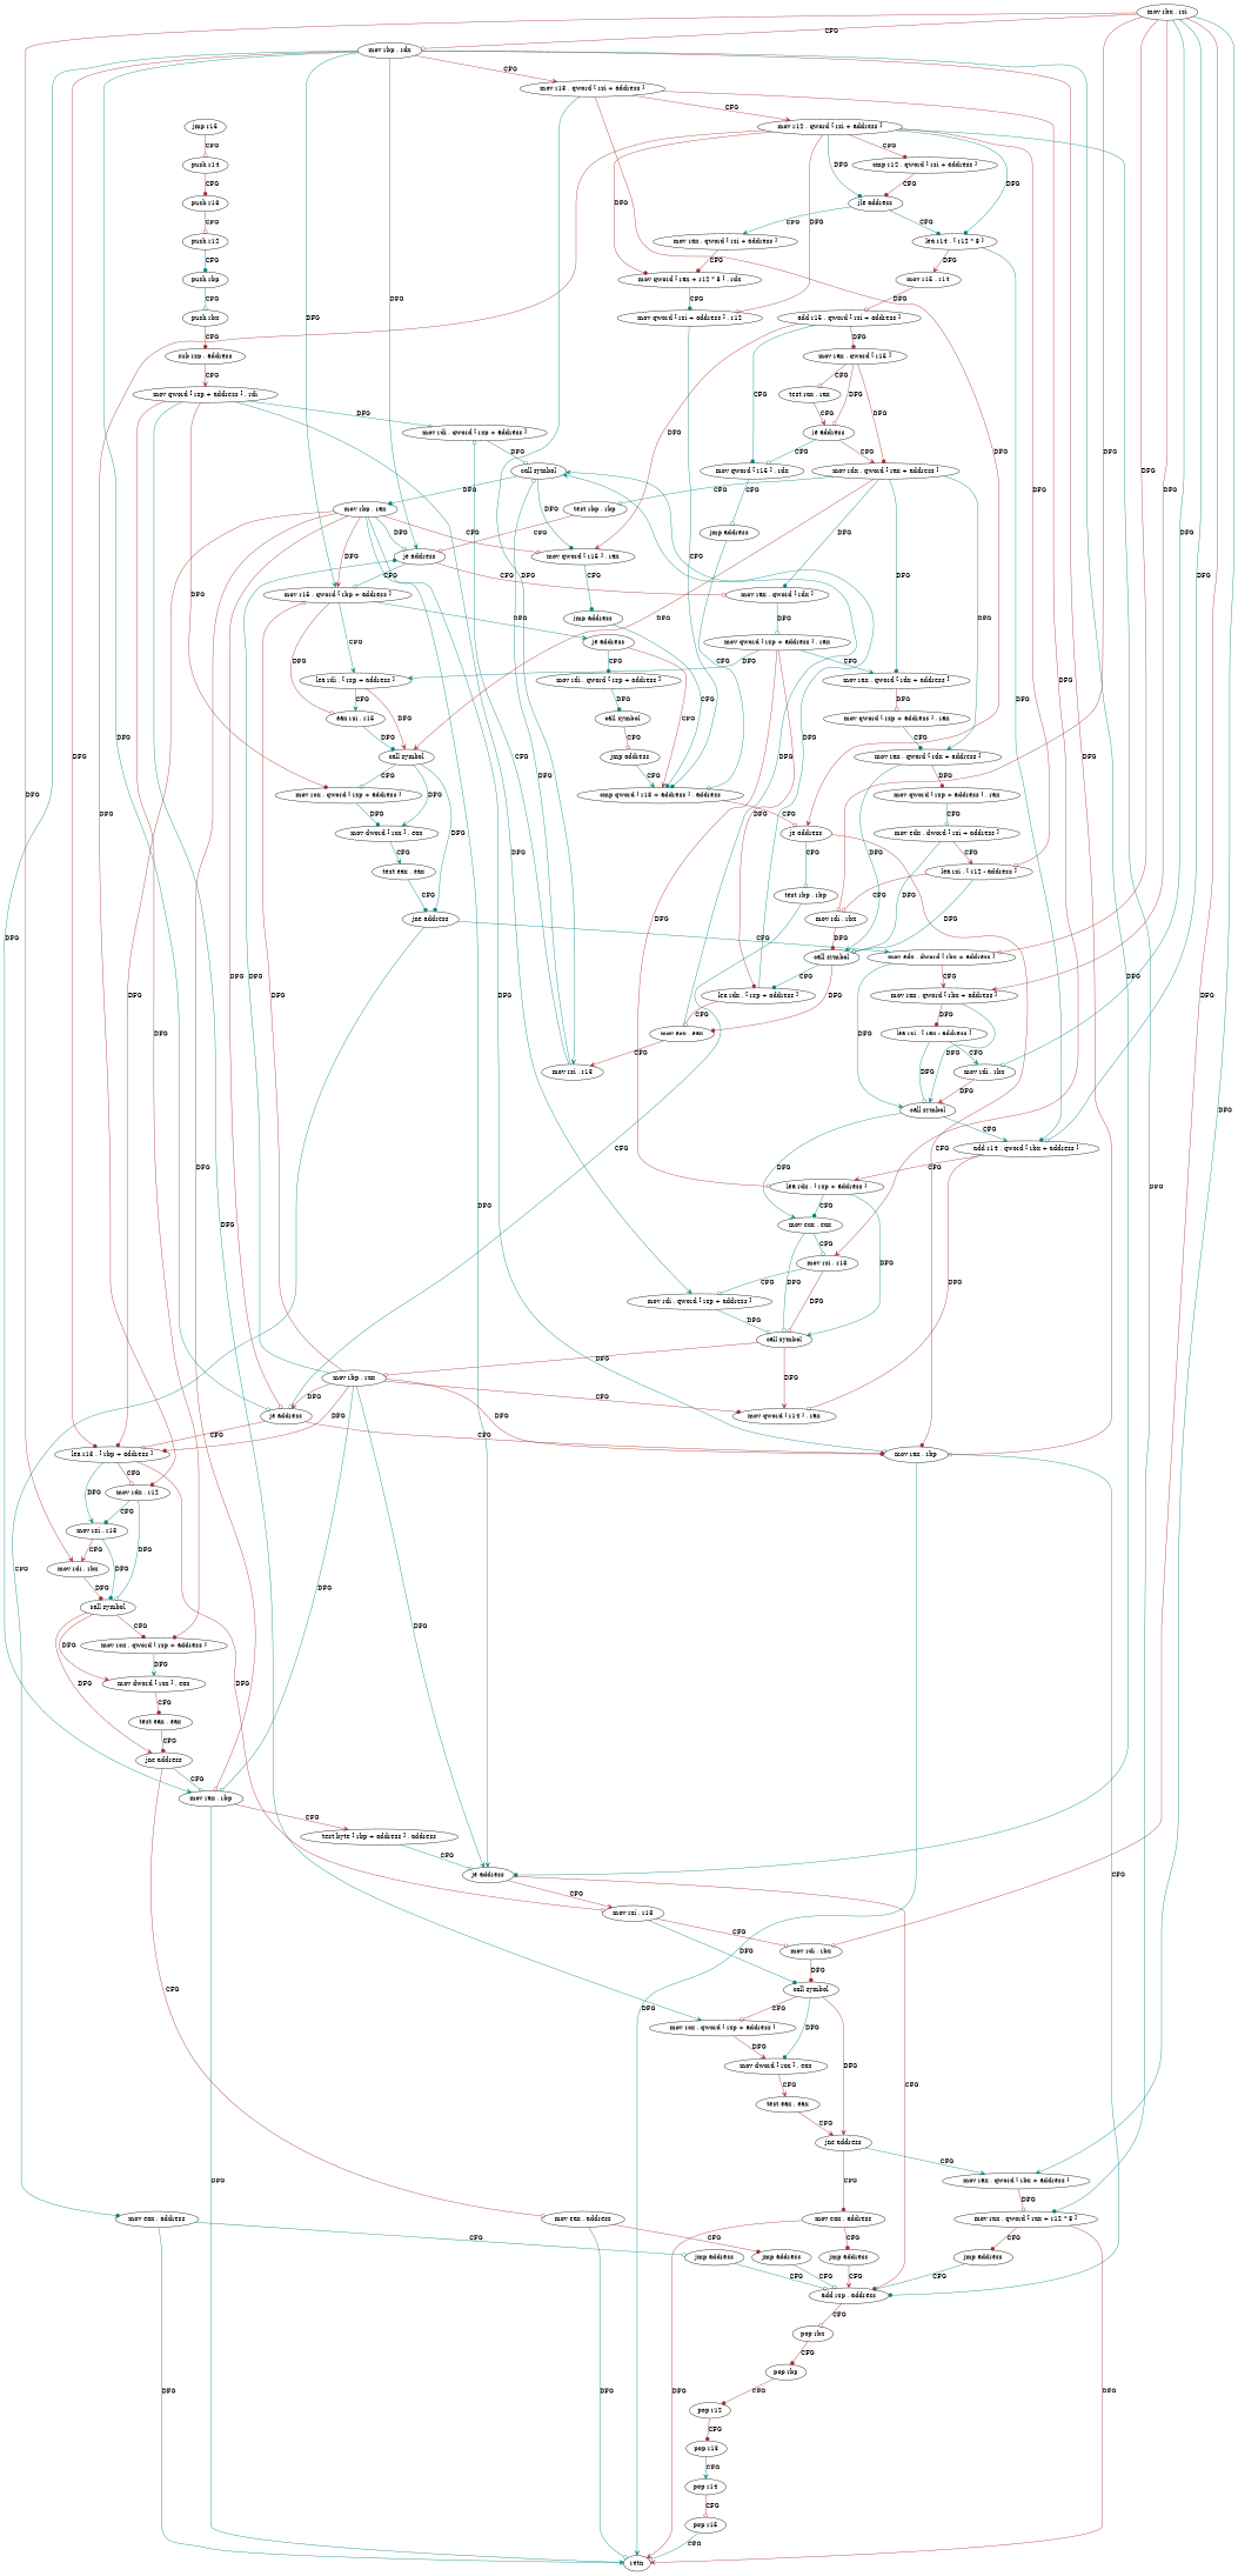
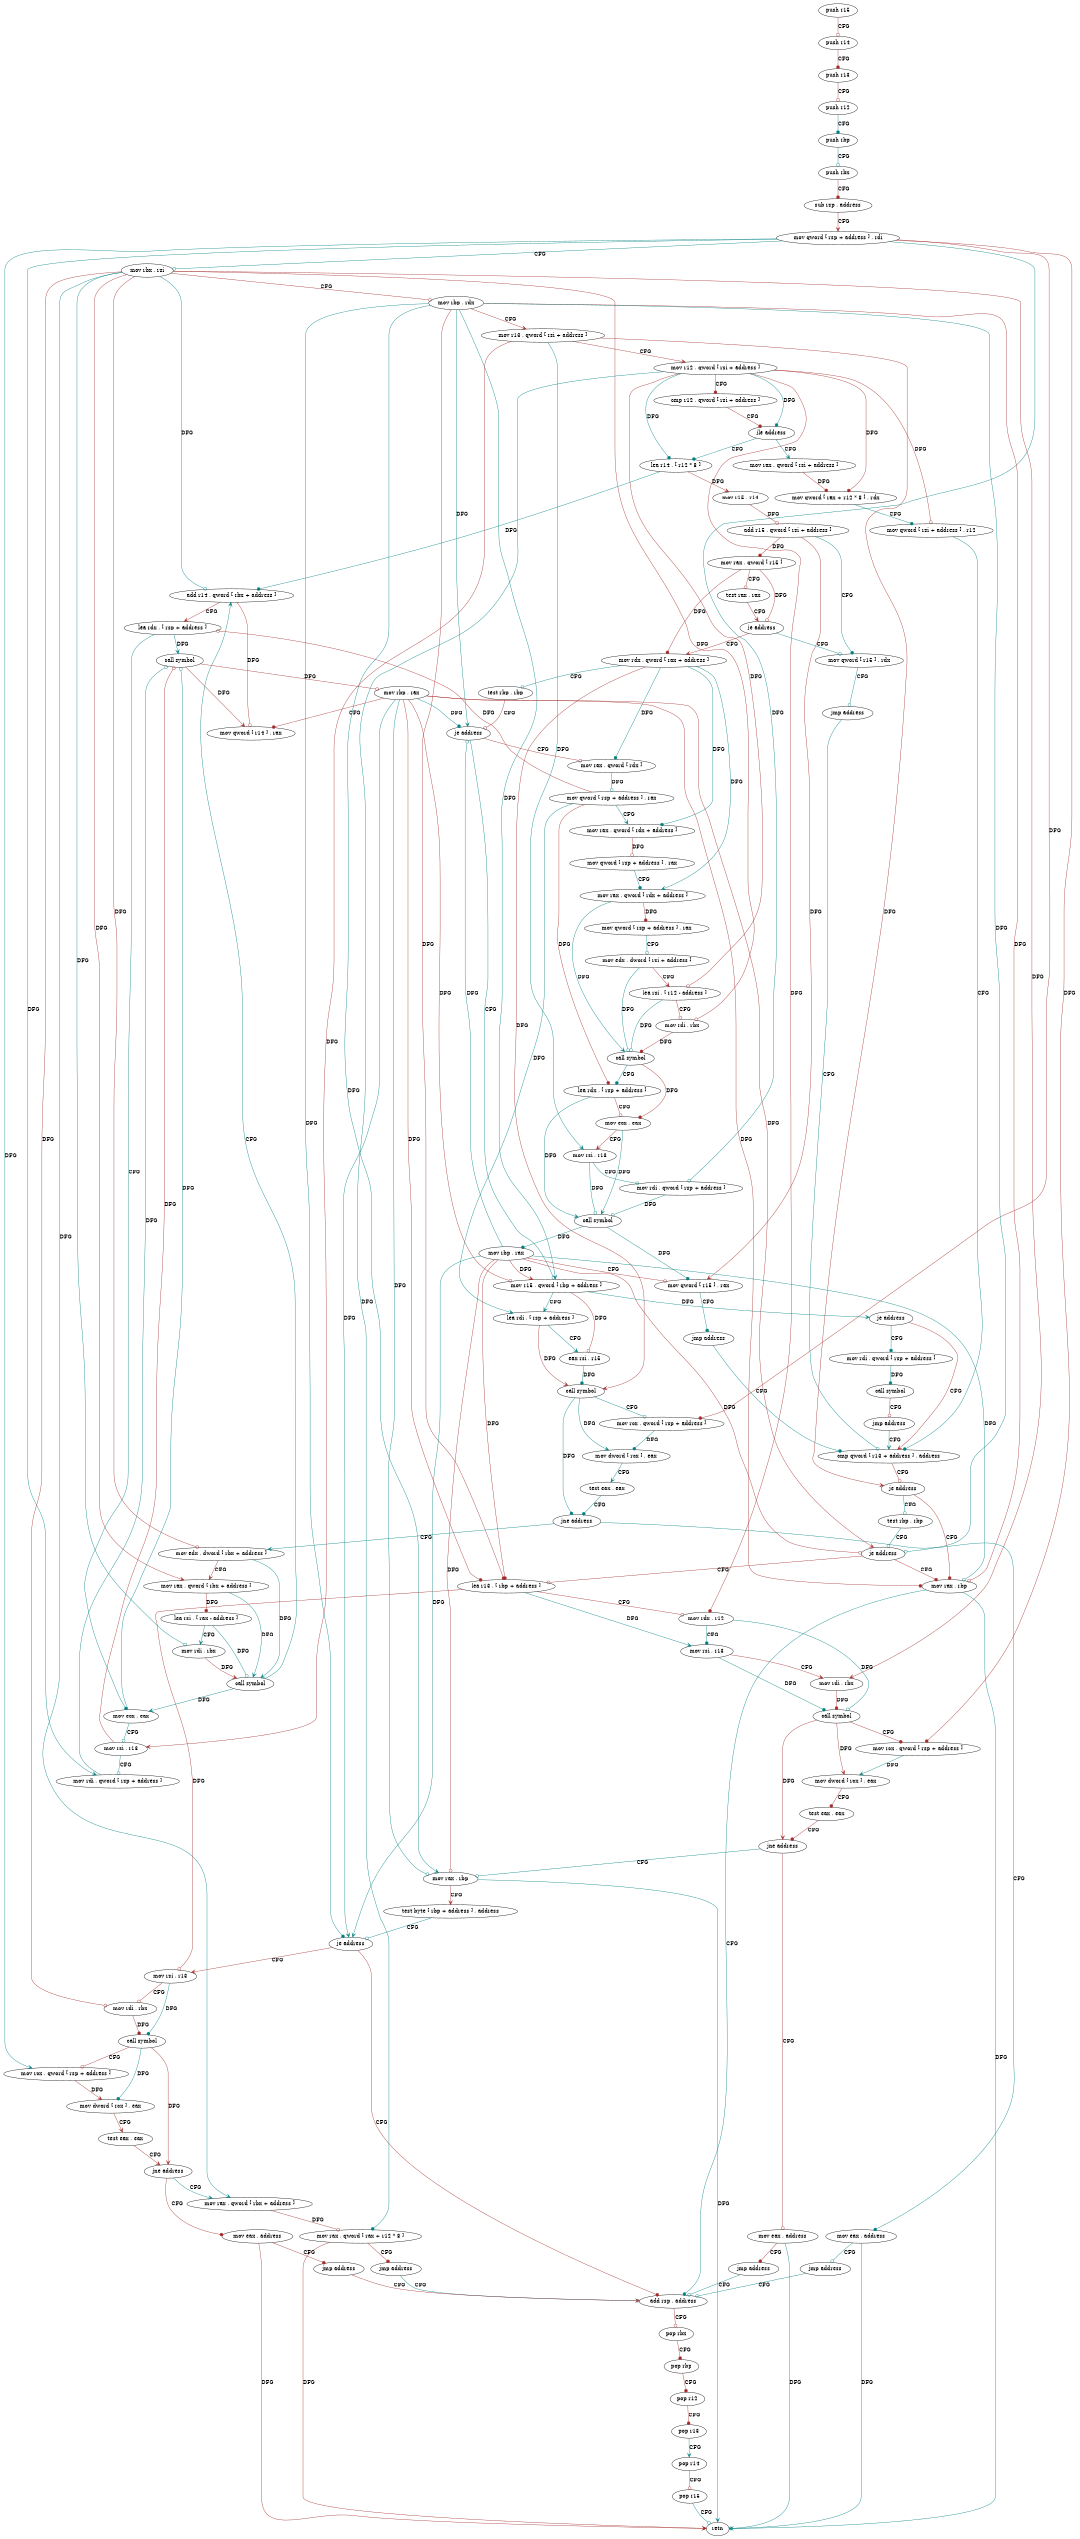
  digraph {
    edge [arrowhead=odot color=brown]
-   n1 [label="jmp r15"]
+   n1 [label="push r15"]
    n2 [label="push r14"]
    n3 [label="push r13"]
    n4 [label="push r12"]
    n5 [label="push rbp"]
    n6 [label="push rbx"]
    n7 [label="sub rsp , address"]
    n8 [label="mov qword [ rsp + address ] , rdi"]
    n9 [label="mov rbx , rsi"]
    n10 [label="mov rdi , qword [ rsp + address ]"]
    n11 [label="mov rcx , qword [ rsp + address ]"]
    n12 [label="mov rcx , qword [ rsp + address ]"]
    n13 [label="mov rdi , qword [ rsp + address ]"]
    n14 [label="mov rcx , qword [ rsp + address ]"]
    n15 [label="mov rbp , rdx"]
    n16 [label="mov rdi , rbx"]
    n17 [label="mov edx , dword [ rbx + address ]"]
    n18 [label="mov rdi , rbx"]
    n19 [label="mov rax , qword [ rbx + address ]"]
    n20 [label="mov rdi , rbx"]
    n21 [label="add r14 , qword [ rbx + address ]"]
    n22 [label="mov rdi , rbx"]
    n23 [label="mov rax , qword [ rbx + address ]"]
    n24 [label="call symbol"]
    n25 [label="mov dword [ rcx ] , eax"]
    n26 [label="mov dword [ rcx ] , eax"]
    n27 [label="call symbol"]
    n28 [label="mov dword [ rcx ] , eax"]
    n29 [label="mov r13 , qword [ rsi + address ]"]
    n30 [label="je address"]
    n31 [label="mov r15 , qword [ rbp + address ]"]
    n32 [label="mov rax , rbp"]
    n33 [label="je address"]
    n34 [label="lea r13 , [ rbp + address ]"]
    n35 [label="mov rax , rbp"]
    n36 [label="je address"]
    n37 [label="call symbol"]
    n38 [label="call symbol"]
    n39 [label="call symbol"]
    n40 [label="lea rsi , [ rax - address ]"]
    n41 [label="lea rdx , [ rsp + address ]"]
    n42 [label="mov qword [ r14 ] , rax"]
    n43 [label="call symbol"]
    n44 [label="mov rax , qword [ rax + r12 * 8 ]"]
    n45 [label="mov r12 , qword [ rsi + address ]"]
    n46 [label="je address"]
    n47 [label="mov rsi , r13"]
    n48 [label="mov rsi , r13"]
    n49 [label="mov rax , qword [ rdx ]"]
    n50 [label="lea rdi , [ rsp + address ]"]
    n51 [label="eax rsi , r15"]
    n52 [label="je address"]
    n53 [label="add rsp , address"]
    n54 [label=retn]
    n55 [label="mov rdx , r12"]
    n56 [label="mov rsi , r13"]
    n57 [label="mov rsi , r13"]
    n58 [label="test byte [ rbp + address ] , address"]
    n59 [label="cmp r12 , qword [ rsi + address ]"]
    n60 [label="jle address"]
    n61 [label="lea r14 , [ r12 * 8 ]"]
    n62 [label="mov qword [ rax + r12 * 8 ] , rdx"]
    n63 [label="mov qword [ rsi + address ] , r12"]
    n64 [label="lea rsi , [ r12 - address ]"]
    n65 [label="test rbp , rbp"]
    n66 [label="mov rax , qword [ rsi + address ]"]
    n67 [label="mov r15 , r14"]
    n68 [label="cmp qword [ r13 + address ] , address"]
    n69 [label="jmp address"]
    n70 [label="add r15 , qword [ rsi + address ]"]
    n71 [label="mov rax , qword [ r15 ]"]
    n72 [label="mov qword [ r15 ] , rdx"]
    n73 [label="mov qword [ r15 ] , rax"]
    n74 [label="test rax , rax"]
    n75 [label="je address"]
    n76 [label="mov rdx , qword [ rax + address ]"]
    n77 [label="jmp address"]
    n78 [label="jmp address"]
    n79 [label="test rbp , rbp"]
    n80 [label="mov rax , qword [ rdx + address ]"]
    n81 [label="mov rax , qword [ rdx + address ]"]
    n82 [label="call symbol"]
    n83 [label="mov qword [ rsp + address ] , rax"]
    n84 [label="mov qword [ rsp + address ] , rax"]
    n85 [label="mov qword [ rsp + address ] , rax"]
    n86 [label="jne address"]
    n87 [label="lea rdx , [ rsp + address ]"]
    n88 [label="mov rdi , qword [ rsp + address ]"]
    n89 [label="pop rbx"]
    n90 [label="pop rbp"]
    n91 [label="mov ecx , eax"]
    n92 [label="mov ecx , eax"]
    n93 [label="mov edx , dword [ rsi + address ]"]
    n94 [label="mov rbp , rax"]
    n95 [label="test eax , eax"]
    n96 [label="mov eax , address"]
    n97 [label="jmp address"]
    n98 [label="jne address"]
    n99 [label="test eax , eax"]
    n100 [label="mov eax , address"]
    n101 [label="jmp address"]
    n102 [label="mov rbp , rax"]
    n103 [label="call symbol"]
    n104 [label="jmp address"]
    n105 [label="jne address"]
    n106 [label="pop r12"]
    n107 [label="pop r13"]
    n108 [label="pop r14"]
    n109 [label="pop r15"]
    n110 [label="test eax , eax"]
    n111 [label="mov eax , address"]
    n112 [label="jmp address"]
    n1 -> n2 [label=CFG]
    n2 -> n3 [arrowhead=dot label=CFG]
    n3 -> n4 [label=CFG]
    n4 -> n5 [arrowhead=dot color=teal label=CFG]
    n5 -> n6 [color=teal label=CFG]
    n6 -> n7 [arrowhead=dot label=CFG]
    n7 -> n8 [arrowhead=vee label=CFG]
+   n8 -> n9 [color=teal label=CFG]
    n8 -> n10 [color=teal label=DFG]
    n8 -> n11 [arrowhead=dot label=DFG]
    n8 -> n12 [arrowhead=dot label=DFG]
    n8 -> n13 [arrowhead=vee color=teal label=DFG]
    n8 -> n14 [arrowhead=vee color=teal label=DFG]
    n9 -> n15 [label=CFG]
    n9 -> n16 [label=DFG]
    n9 -> n17 [label=DFG]
    n9 -> n18 [arrowhead=vee label=DFG]
    n9 -> n19 [arrowhead=vee label=DFG]
    n9 -> n20 [color=teal label=DFG]
    n9 -> n21 [color=teal label=DFG]
    n9 -> n22 [label=DFG]
    n9 -> n23 [arrowhead=vee color=teal label=DFG]
    n10 -> n24 [color=teal label=DFG]
    n11 -> n25 [arrowhead=dot color=teal label=DFG]
    n12 -> n26 [arrowhead=vee color=teal label=DFG]
    n13 -> n27 [color=teal label=DFG]
    n14 -> n28 [arrowhead=vee label=DFG]
    n15 -> n29 [arrowhead=vee label=CFG]
    n15 -> n30 [arrowhead=vee color=teal label=DFG]
    n15 -> n31 [arrowhead=vee color=teal label=DFG]
    n15 -> n32 [label=DFG]
    n15 -> n33 [color=teal label=DFG]
    n15 -> n34 [arrowhead=dot label=DFG]
    n15 -> n35 [arrowhead=vee color=teal label=DFG]
    n15 -> n36 [arrowhead=dot color=teal label=DFG]
    n16 -> n37 [arrowhead=dot label=DFG]
    n17 -> n19 [arrowhead=vee label=CFG]
    n17 -> n38 [arrowhead=vee color=teal label=DFG]
    n18 -> n39 [arrowhead=dot label=DFG]
    n19 -> n38 [arrowhead=vee color=teal label=DFG]
    n19 -> n40 [arrowhead=dot label=DFG]
    n20 -> n38 [arrowhead=vee label=DFG]
    n21 -> n41 [arrowhead=vee label=CFG]
    n21 -> n42 [label=DFG]
    n22 -> n43 [arrowhead=dot label=DFG]
    n23 -> n44 [label=DFG]
    n24 -> n73 [arrowhead=dot color=teal label=DFG]
    n24 -> n94 [arrowhead=dot color=teal label=DFG]
    n25 -> n95 [arrowhead=vee color=teal label=CFG]
    n26 -> n99 [arrowhead=dot label=CFG]
    n27 -> n42 [arrowhead=vee label=DFG]
    n27 -> n102 [label=DFG]
    n28 -> n110 [arrowhead=vee label=CFG]
    n29 -> n45 [arrowhead=vee label=CFG]
    n29 -> n46 [arrowhead=vee label=DFG]
    n29 -> n47 [arrowhead=vee color=teal label=DFG]
    n29 -> n48 [arrowhead=vee label=DFG]
    n30 -> n31 [color=teal label=CFG]
    n30 -> n49 [label=CFG]
    n31 -> n50 [arrowhead=vee color=teal label=CFG]
    n31 -> n51 [label=DFG]
    n31 -> n52 [arrowhead=vee color=teal label=DFG]
    n32 -> n53 [arrowhead=dot color=teal label=CFG]
    n32 -> n54 [arrowhead=vee color=teal label=DFG]
    n33 -> n32 [arrowhead=dot label=CFG]
    n33 -> n34 [label=CFG]
    n34 -> n55 [label=CFG]
    n34 -> n56 [arrowhead=vee color=teal label=DFG]
    n34 -> n57 [label=DFG]
    n35 -> n54 [arrowhead=vee color=teal label=DFG]
    n35 -> n58 [arrowhead=vee label=CFG]
    n36 -> n53 [arrowhead=dot label=CFG]
    n36 -> n57 [arrowhead=vee label=CFG]
    n37 -> n87 [arrowhead=dot color=teal label=CFG]
    n37 -> n91 [arrowhead=dot label=DFG]
    n38 -> n21 [arrowhead=vee color=teal label=CFG]
    n38 -> n92 [arrowhead=vee color=teal label=DFG]
    n39 -> n12 [arrowhead=dot label=CFG]
    n39 -> n26 [arrowhead=vee label=DFG]
    n39 -> n98 [arrowhead=vee label=DFG]
    n40 -> n20 [arrowhead=vee color=teal label=CFG]
    n40 -> n38 [color=teal label=DFG]
    n41 -> n27 [arrowhead=vee color=teal label=DFG]
    n41 -> n92 [arrowhead=dot color=teal label=CFG]
    n43 -> n14 [label=CFG]
    n43 -> n28 [arrowhead=dot color=teal label=DFG]
    n43 -> n105 [arrowhead=vee label=DFG]
    n44 -> n54 [arrowhead=vee label=DFG]
    n44 -> n69 [arrowhead=dot label=CFG]
    n45 -> n44 [arrowhead=dot color=teal label=DFG]
    n45 -> n55 [arrowhead=dot label=DFG]
    n45 -> n59 [arrowhead=dot label=CFG]
    n45 -> n60 [arrowhead=dot color=teal label=DFG]
    n45 -> n61 [arrowhead=dot color=teal label=DFG]
    n45 -> n62 [arrowhead=dot label=DFG]
    n45 -> n63 [label=DFG]
    n45 -> n64 [label=DFG]
    n46 -> n32 [arrowhead=dot label=CFG]
    n46 -> n65 [color=teal label=CFG]
    n47 -> n10 [color=teal label=CFG]
    n47 -> n24 [color=teal label=DFG]
    n48 -> n13 [color=teal label=CFG]
    n48 -> n27 [label=DFG]
    n49 -> n83 [color=teal label=DFG]
    n50 -> n51 [arrowhead=vee color=teal label=CFG]
    n50 -> n82 [arrowhead=vee label=DFG]
    n51 -> n82 [arrowhead=dot color=teal label=DFG]
    n52 -> n68 [arrowhead=vee label=CFG]
    n52 -> n88 [arrowhead=dot color=teal label=CFG]
    n53 -> n89 [label=CFG]
    n55 -> n39 [color=teal label=DFG]
    n55 -> n56 [arrowhead=dot color=teal label=CFG]
    n56 -> n18 [arrowhead=vee label=CFG]
    n56 -> n39 [arrowhead=dot color=teal label=DFG]
    n57 -> n22 [label=CFG]
    n57 -> n43 [arrowhead=dot color=teal label=DFG]
    n58 -> n36 [color=teal label=CFG]
    n59 -> n60 [arrowhead=dot label=CFG]
    n60 -> n61 [arrowhead=dot color=teal label=CFG]
    n60 -> n66 [arrowhead=vee color=teal label=CFG]
    n61 -> n21 [arrowhead=dot color=teal label=DFG]
    n61 -> n67 [arrowhead=vee label=DFG]
    n62 -> n63 [arrowhead=dot color=teal label=CFG]
    n63 -> n68 [arrowhead=dot color=teal label=CFG]
    n64 -> n16 [label=CFG]
    n64 -> n37 [color=teal label=DFG]
    n65 -> n33 [color=teal label=CFG]
-   n66 -> n62 [arrowhead=dot label=CFG]
+   n66 -> n62 [arrowhead=dot label=DFG]
    n67 -> n70 [label=DFG]
    n68 -> n46 [label=CFG]
    n69 -> n53 [color=teal label=CFG]
    n70 -> n71 [arrowhead=dot label=DFG]
    n70 -> n72 [arrowhead=dot color=teal label=CFG]
    n70 -> n73 [arrowhead=vee label=DFG]
    n71 -> n74 [label=CFG]
    n71 -> n75 [label=DFG]
    n71 -> n76 [arrowhead=dot label=DFG]
    n72 -> n77 [color=teal label=CFG]
    n73 -> n78 [arrowhead=dot color=teal label=CFG]
    n74 -> n75 [arrowhead=vee label=CFG]
    n75 -> n72 [color=teal label=CFG]
    n75 -> n76 [arrowhead=vee label=CFG]
    n76 -> n49 [arrowhead=dot color=teal label=DFG]
    n76 -> n79 [color=teal label=CFG]
    n76 -> n80 [arrowhead=dot color=teal label=DFG]
    n76 -> n81 [arrowhead=vee color=teal label=DFG]
    n76 -> n82 [arrowhead=vee label=DFG]
    n77 -> n68 [color=teal label=CFG]
    n78 -> n68 [arrowhead=dot color=teal label=CFG]
    n79 -> n30 [label=CFG]
    n80 -> n84 [label=DFG]
    n81 -> n37 [arrowhead=vee color=teal label=DFG]
    n81 -> n85 [arrowhead=dot label=DFG]
    n82 -> n11 [color=teal label=CFG]
    n82 -> n25 [arrowhead=vee color=teal label=DFG]
    n82 -> n86 [arrowhead=dot color=teal label=DFG]
    n83 -> n41 [label=DFG]
    n83 -> n50 [arrowhead=vee color=teal label=DFG]
    n83 -> n80 [arrowhead=vee color=teal label=CFG]
    n83 -> n87 [arrowhead=dot label=DFG]
    n84 -> n81 [arrowhead=dot color=teal label=CFG]
    n85 -> n93 [color=teal label=CFG]
    n86 -> n17 [arrowhead=vee color=teal label=CFG]
    n86 -> n96 [arrowhead=dot color=teal label=CFG]
    n87 -> n24 [arrowhead=vee color=teal label=DFG]
    n87 -> n91 [label=CFG]
    n88 -> n103 [arrowhead=dot color=teal label=DFG]
    n89 -> n90 [arrowhead=dot label=CFG]
    n90 -> n106 [arrowhead=dot label=CFG]
    n91 -> n24 [arrowhead=vee color=teal label=DFG]
    n91 -> n47 [arrowhead=vee label=CFG]
    n92 -> n27 [color=teal label=DFG]
    n92 -> n48 [color=teal label=CFG]
    n93 -> n37 [color=teal label=DFG]
    n93 -> n64 [arrowhead=vee label=CFG]
    n94 -> n30 [color=teal label=DFG]
    n94 -> n31 [arrowhead=vee label=DFG]
    n94 -> n32 [color=teal label=DFG]
    n94 -> n33 [label=DFG]
    n94 -> n34 [arrowhead=dot label=DFG]
    n94 -> n35 [label=DFG]
    n94 -> n36 [arrowhead=vee color=teal label=DFG]
    n94 -> n73 [label=CFG]
    n95 -> n86 [arrowhead=dot color=teal label=CFG]
    n96 -> n54 [color=teal label=DFG]
    n96 -> n97 [color=teal label=CFG]
    n97 -> n53 [color=teal label=CFG]
    n98 -> n35 [color=teal label=CFG]
    n98 -> n100 [label=CFG]
    n99 -> n98 [arrowhead=dot label=CFG]
    n100 -> n54 [color=teal label=DFG]
    n100 -> n101 [arrowhead=dot label=CFG]
    n101 -> n53 [color=teal label=CFG]
    n102 -> n30 [arrowhead=dot color=teal label=DFG]
    n102 -> n31 [label=DFG]
    n102 -> n32 [arrowhead=dot label=DFG]
    n102 -> n33 [arrowhead=vee label=DFG]
    n102 -> n34 [arrowhead=dot label=DFG]
    n102 -> n35 [color=teal label=DFG]
    n102 -> n36 [arrowhead=vee color=teal label=DFG]
    n102 -> n42 [arrowhead=dot label=CFG]
    n103 -> n104 [label=CFG]
    n104 -> n68 [arrowhead=vee color=teal label=CFG]
    n105 -> n23 [arrowhead=vee color=teal label=CFG]
    n105 -> n111 [arrowhead=dot label=CFG]
    n106 -> n107 [arrowhead=dot label=CFG]
    n107 -> n108 [arrowhead=vee color=teal label=CFG]
    n108 -> n109 [label=CFG]
    n109 -> n54 [color=teal label=CFG]
    n110 -> n105 [arrowhead=vee label=CFG]
    n111 -> n54 [arrowhead=vee label=DFG]
    n111 -> n112 [arrowhead=dot label=CFG]
    n112 -> n53 [arrowhead=vee label=CFG]
  }
